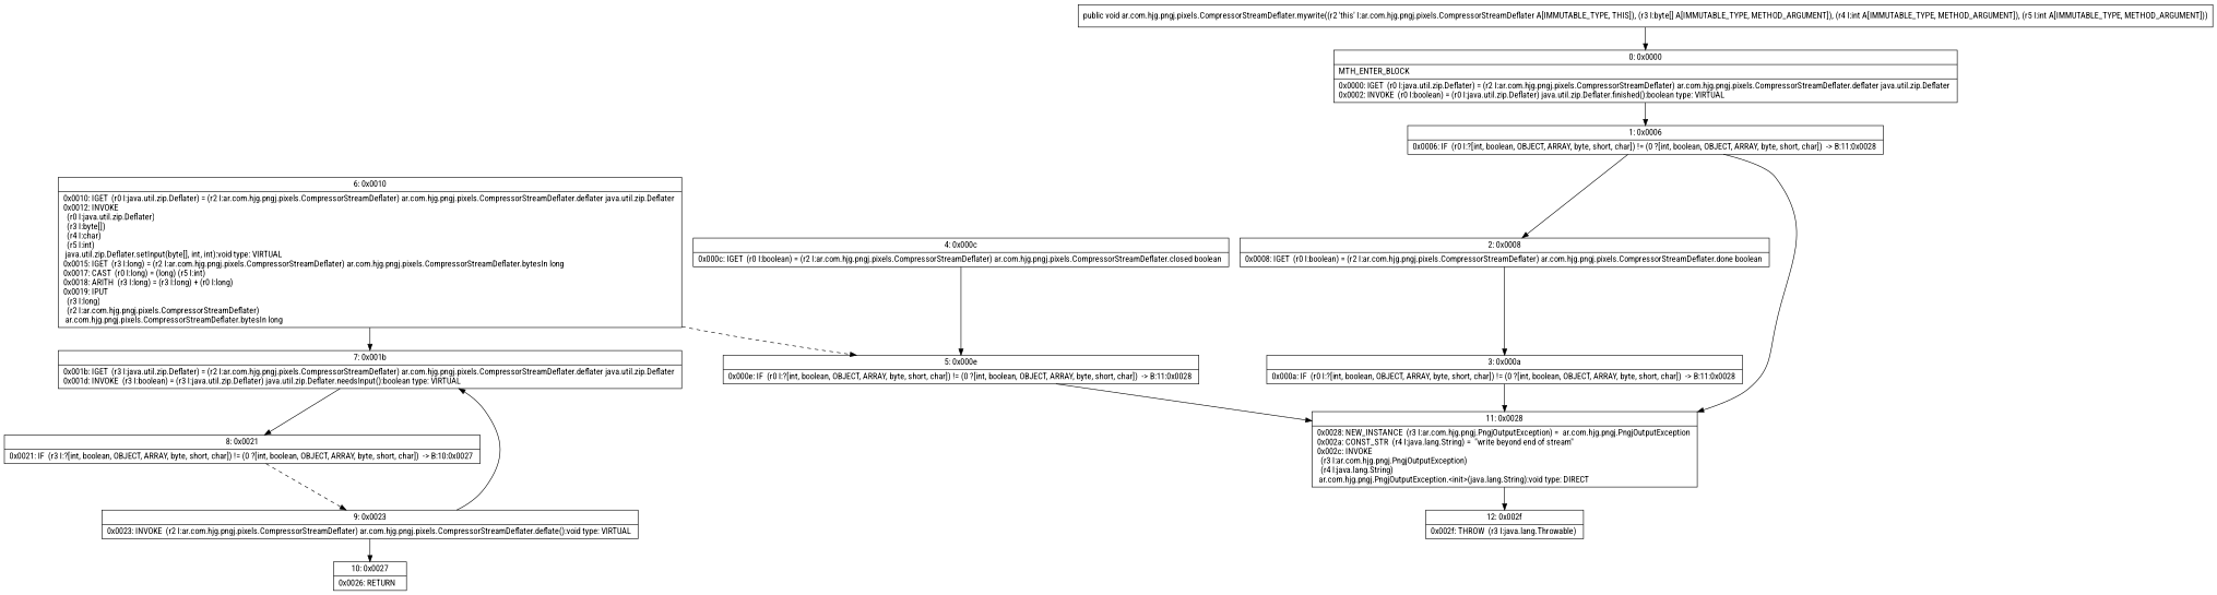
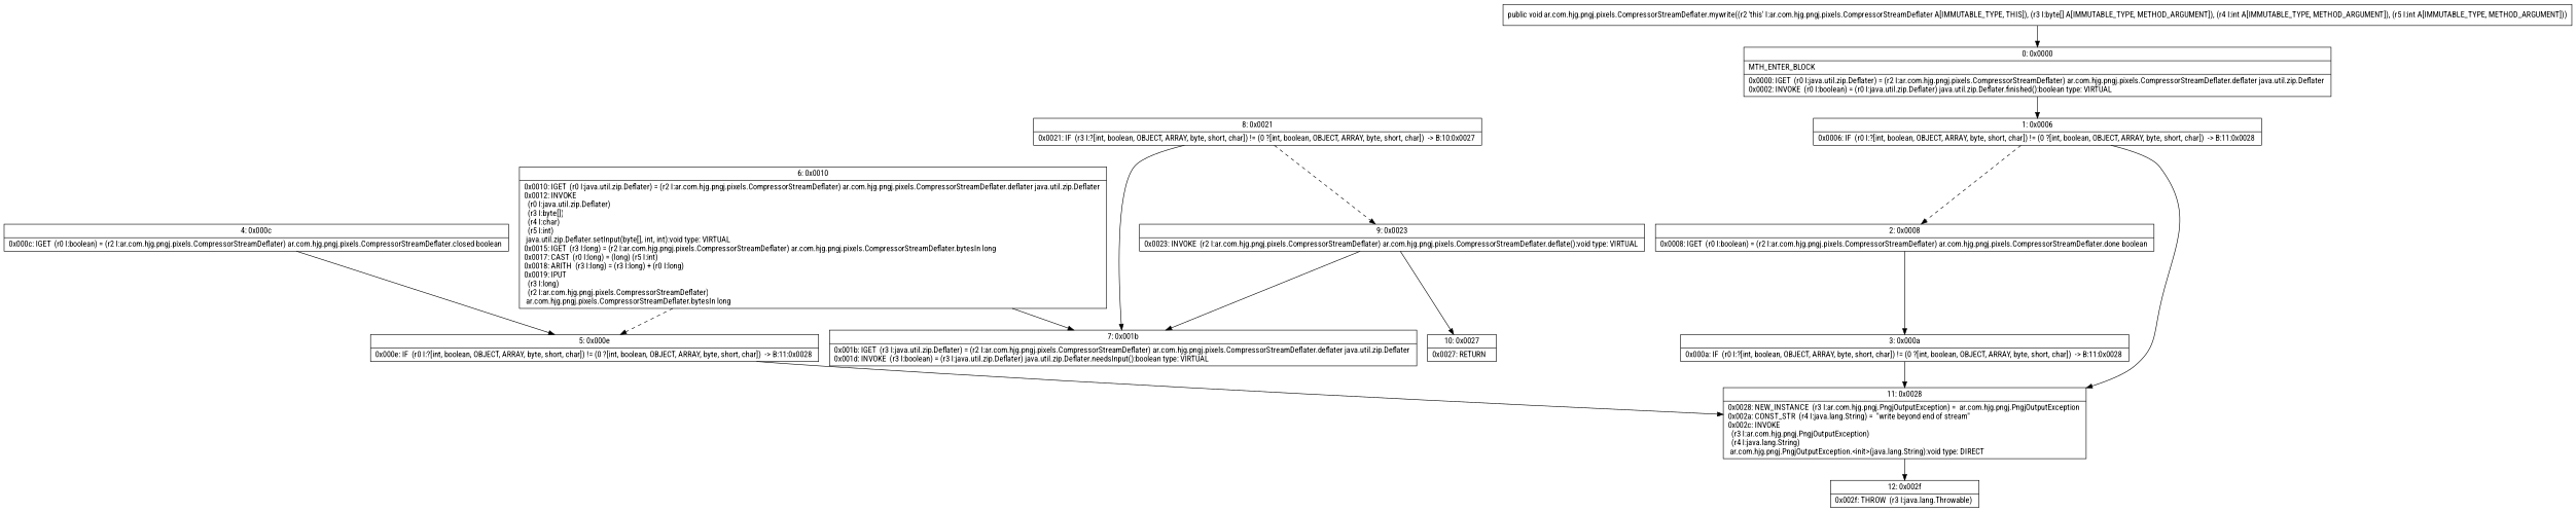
  digraph {
    fontname="Roboto Condensed"
    node [fontname="Roboto Condensed" shape=record]
    edge [fontname="Roboto Condensed"]
    n1 [label="{0\:\ 0x0000|MTH_ENTER_BLOCK\l|0x0000: IGET  (r0 I:java.util.zip.Deflater) = (r2 I:ar.com.hjg.pngj.pixels.CompressorStreamDeflater) ar.com.hjg.pngj.pixels.CompressorStreamDeflater.deflater java.util.zip.Deflater \l0x0002: INVOKE  (r0 I:boolean) = (r0 I:java.util.zip.Deflater) java.util.zip.Deflater.finished():boolean type: VIRTUAL \l}"]
    n2 [label="{1\:\ 0x0006|0x0006: IF  (r0 I:?[int, boolean, OBJECT, ARRAY, byte, short, char]) != (0 ?[int, boolean, OBJECT, ARRAY, byte, short, char])  \-\> B:11:0x0028 \l}"]
    n3 [label="{2\:\ 0x0008|0x0008: IGET  (r0 I:boolean) = (r2 I:ar.com.hjg.pngj.pixels.CompressorStreamDeflater) ar.com.hjg.pngj.pixels.CompressorStreamDeflater.done boolean \l}"]
    n4 [label="{11\:\ 0x0028|0x0028: NEW_INSTANCE  (r3 I:ar.com.hjg.pngj.PngjOutputException) =  ar.com.hjg.pngj.PngjOutputException \l0x002a: CONST_STR  (r4 I:java.lang.String) =  \"write beyond end of stream\" \l0x002c: INVOKE  \l  (r3 I:ar.com.hjg.pngj.PngjOutputException)\l  (r4 I:java.lang.String)\l ar.com.hjg.pngj.PngjOutputException.\<init\>(java.lang.String):void type: DIRECT \l}"]
    n5 [label="{3\:\ 0x000a|0x000a: IF  (r0 I:?[int, boolean, OBJECT, ARRAY, byte, short, char]) != (0 ?[int, boolean, OBJECT, ARRAY, byte, short, char])  \-\> B:11:0x0028 \l}"]
    n6 [label="{12\:\ 0x002f|0x002f: THROW  (r3 I:java.lang.Throwable) \l}"]
    n7 [label="{4\:\ 0x000c|0x000c: IGET  (r0 I:boolean) = (r2 I:ar.com.hjg.pngj.pixels.CompressorStreamDeflater) ar.com.hjg.pngj.pixels.CompressorStreamDeflater.closed boolean \l}"]
    n8 [label="{5\:\ 0x000e|0x000e: IF  (r0 I:?[int, boolean, OBJECT, ARRAY, byte, short, char]) != (0 ?[int, boolean, OBJECT, ARRAY, byte, short, char])  \-\> B:11:0x0028 \l}"]
    n9 [label="{6\:\ 0x0010|0x0010: IGET  (r0 I:java.util.zip.Deflater) = (r2 I:ar.com.hjg.pngj.pixels.CompressorStreamDeflater) ar.com.hjg.pngj.pixels.CompressorStreamDeflater.deflater java.util.zip.Deflater \l0x0012: INVOKE  \l  (r0 I:java.util.zip.Deflater)\l  (r3 I:byte[])\l  (r4 I:char)\l  (r5 I:int)\l java.util.zip.Deflater.setInput(byte[], int, int):void type: VIRTUAL \l0x0015: IGET  (r3 I:long) = (r2 I:ar.com.hjg.pngj.pixels.CompressorStreamDeflater) ar.com.hjg.pngj.pixels.CompressorStreamDeflater.bytesIn long \l0x0017: CAST  (r0 I:long) = (long) (r5 I:int) \l0x0018: ARITH  (r3 I:long) = (r3 I:long) + (r0 I:long) \l0x0019: IPUT  \l  (r3 I:long)\l  (r2 I:ar.com.hjg.pngj.pixels.CompressorStreamDeflater)\l ar.com.hjg.pngj.pixels.CompressorStreamDeflater.bytesIn long \l}"]
    n10 [label="{7\:\ 0x001b|0x001b: IGET  (r3 I:java.util.zip.Deflater) = (r2 I:ar.com.hjg.pngj.pixels.CompressorStreamDeflater) ar.com.hjg.pngj.pixels.CompressorStreamDeflater.deflater java.util.zip.Deflater \l0x001d: INVOKE  (r3 I:boolean) = (r3 I:java.util.zip.Deflater) java.util.zip.Deflater.needsInput():boolean type: VIRTUAL \l}"]
    n11 [label="{8\:\ 0x0021|0x0021: IF  (r3 I:?[int, boolean, OBJECT, ARRAY, byte, short, char]) != (0 ?[int, boolean, OBJECT, ARRAY, byte, short, char])  \-\> B:10:0x0027 \l}"]
    n12 [label="{9\:\ 0x0023|0x0023: INVOKE  (r2 I:ar.com.hjg.pngj.pixels.CompressorStreamDeflater) ar.com.hjg.pngj.pixels.CompressorStreamDeflater.deflate():void type: VIRTUAL \l}"]
-   n13 [label="{10\:\ 0x0027|0x0026: RETURN   \l}"]
+   n13 [label="{10\:\ 0x0027|0x0027: RETURN   \l}"]
    n14 [label="{public void ar.com.hjg.pngj.pixels.CompressorStreamDeflater.mywrite((r2 'this' I:ar.com.hjg.pngj.pixels.CompressorStreamDeflater A[IMMUTABLE_TYPE, THIS]), (r3 I:byte[] A[IMMUTABLE_TYPE, METHOD_ARGUMENT]), (r4 I:int A[IMMUTABLE_TYPE, METHOD_ARGUMENT]), (r5 I:int A[IMMUTABLE_TYPE, METHOD_ARGUMENT])) }"]
    n1 -> n2
-   n2 -> n3 [style=solid]
+   n2 -> n3 [style=dashed]
    n2 -> n4
    n3 -> n5
    n4 -> n6
    n5 -> n4
    n7 -> n8
    n8 -> n4
    n9 -> n8 [style=dashed]
    n9 -> n10
-   n10 -> n11
+   n11 -> n10
    n11 -> n12 [style=dashed]
    n12 -> n10
    n12 -> n13
    n14 -> n1
  }
